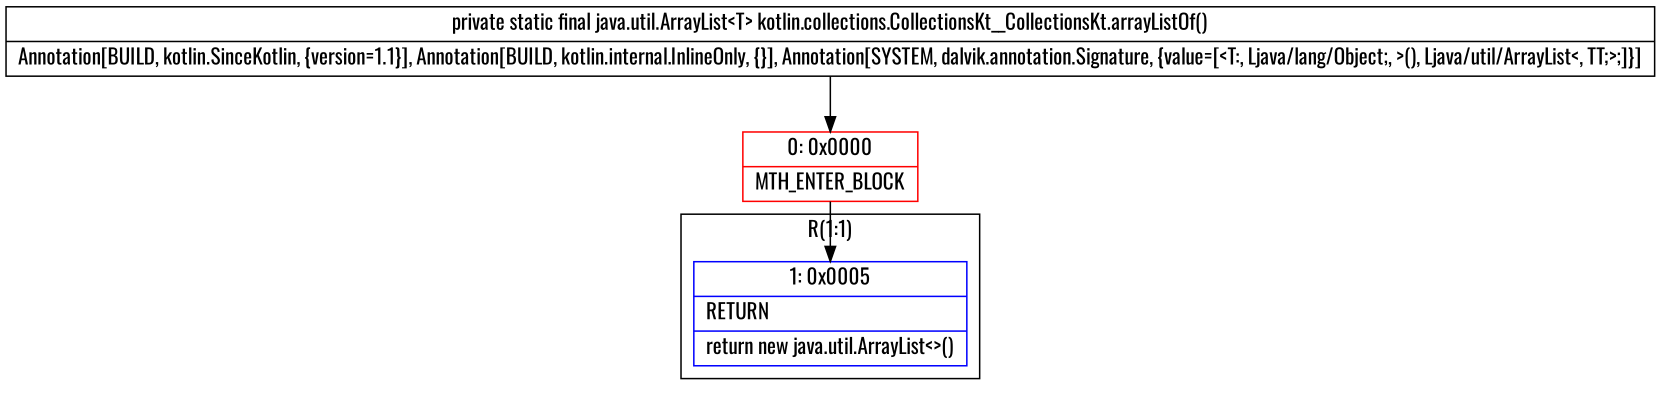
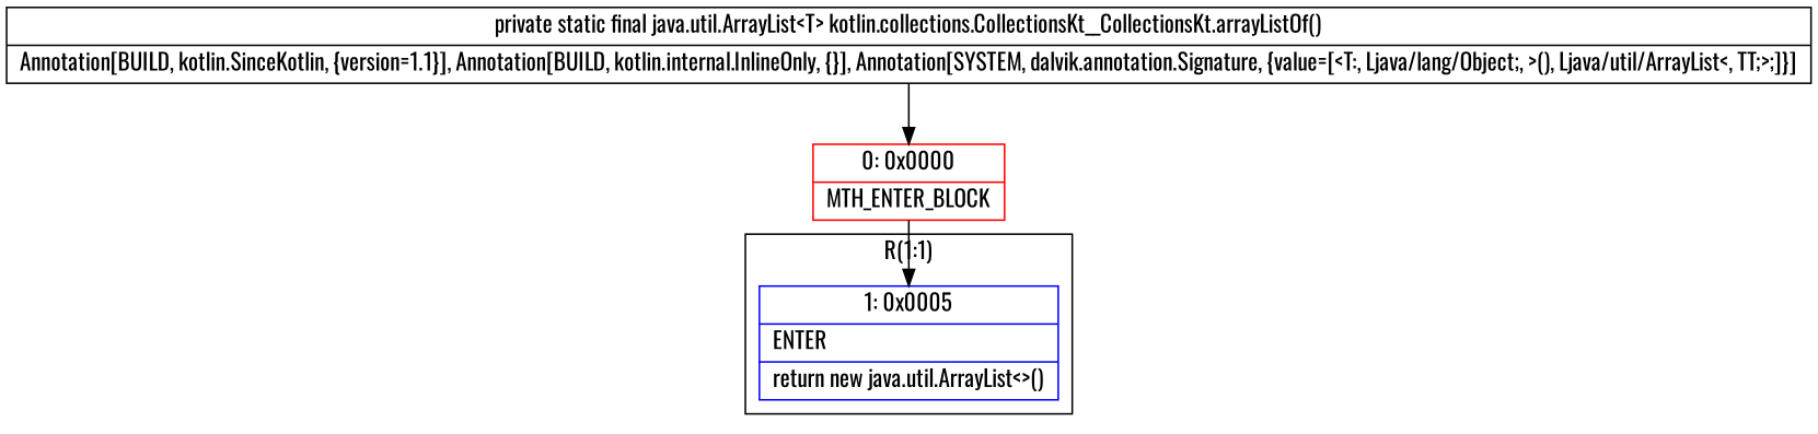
  digraph {
    fontname=Oswald
    node [shape=record fontname=Oswald]
    edge [fontname=Oswald]
-   n1 [color=blue label="{1\:\ 0x0005|RETURN\l|return new java.util.ArrayList\<\>()\l}"]
+   n1 [color=blue label="{1\:\ 0x0005|ENTER\l|return new java.util.ArrayList\<\>()\l}"]
    n2 [color=red label="{0\:\ 0x0000|MTH_ENTER_BLOCK\l}"]
    n3 [label="{private static final java.util.ArrayList\<T\> kotlin.collections.CollectionsKt__CollectionsKt.arrayListOf()  | Annotation[BUILD, kotlin.SinceKotlin, \{version=1.1\}], Annotation[BUILD, kotlin.internal.InlineOnly, \{\}], Annotation[SYSTEM, dalvik.annotation.Signature, \{value=[\<T:, Ljava\/lang\/Object;, \>(), Ljava\/util\/ArrayList\<, TT;\>;]\}]\l}"]
    subgraph cluster_1 {
      label="R(1:1)"
      n1
    }
    n2 -> n1
    n3 -> n2
  }
